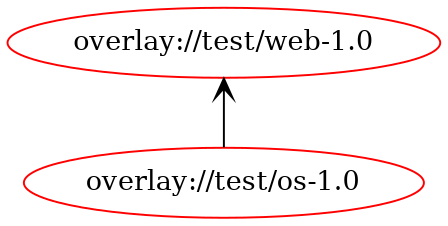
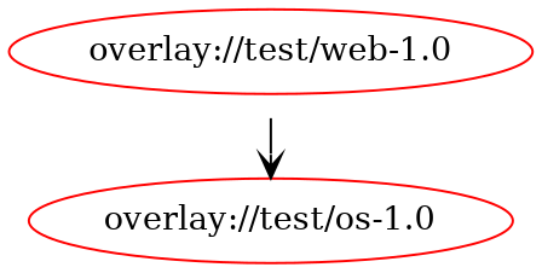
  digraph {
    compound=true
    concentrate=true
    newrank=true
    rankdir=TD
    node [color=red]
    "overlay://test/web-1.0"
    "overlay://test/os-1.0"
-   "overlay://test/os-1.0" -> "overlay://test/web-1.0" [arrowhead=vee]
+   "overlay://test/web-1.0" -> "overlay://test/os-1.0" [arrowhead=vee]
  }
